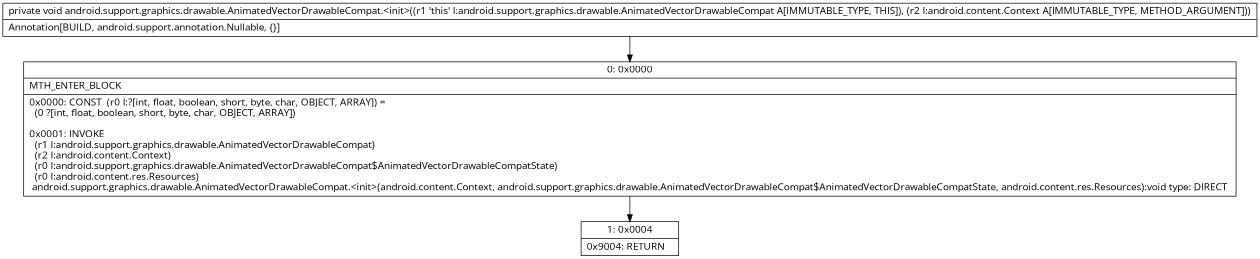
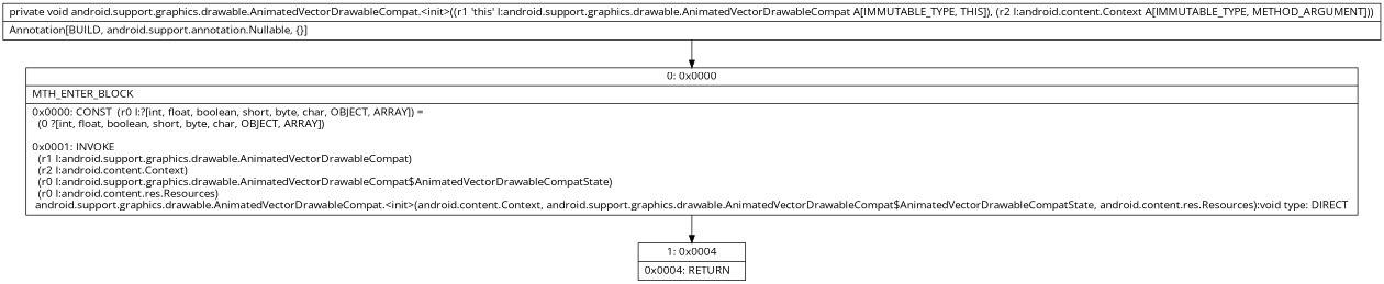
  digraph {
    fontname="Open Sans"
    node [shape=record fontname="Open Sans"]
    edge [fontname="Open Sans"]
    n1 [label="{0\:\ 0x0000|MTH_ENTER_BLOCK\l|0x0000: CONST  (r0 I:?[int, float, boolean, short, byte, char, OBJECT, ARRAY]) = \l  (0 ?[int, float, boolean, short, byte, char, OBJECT, ARRAY])\l \l0x0001: INVOKE  \l  (r1 I:android.support.graphics.drawable.AnimatedVectorDrawableCompat)\l  (r2 I:android.content.Context)\l  (r0 I:android.support.graphics.drawable.AnimatedVectorDrawableCompat$AnimatedVectorDrawableCompatState)\l  (r0 I:android.content.res.Resources)\l android.support.graphics.drawable.AnimatedVectorDrawableCompat.\<init\>(android.content.Context, android.support.graphics.drawable.AnimatedVectorDrawableCompat$AnimatedVectorDrawableCompatState, android.content.res.Resources):void type: DIRECT \l}"]
-   n2 [label="{1\:\ 0x0004|0x9004: RETURN   \l}"]
+   n2 [label="{1\:\ 0x0004|0x0004: RETURN   \l}"]
    n3 [label="{private void android.support.graphics.drawable.AnimatedVectorDrawableCompat.\<init\>((r1 'this' I:android.support.graphics.drawable.AnimatedVectorDrawableCompat A[IMMUTABLE_TYPE, THIS]), (r2 I:android.content.Context A[IMMUTABLE_TYPE, METHOD_ARGUMENT]))  | Annotation[BUILD, android.support.annotation.Nullable, \{\}]\l}"]
    n1 -> n2
    n3 -> n1
  }
